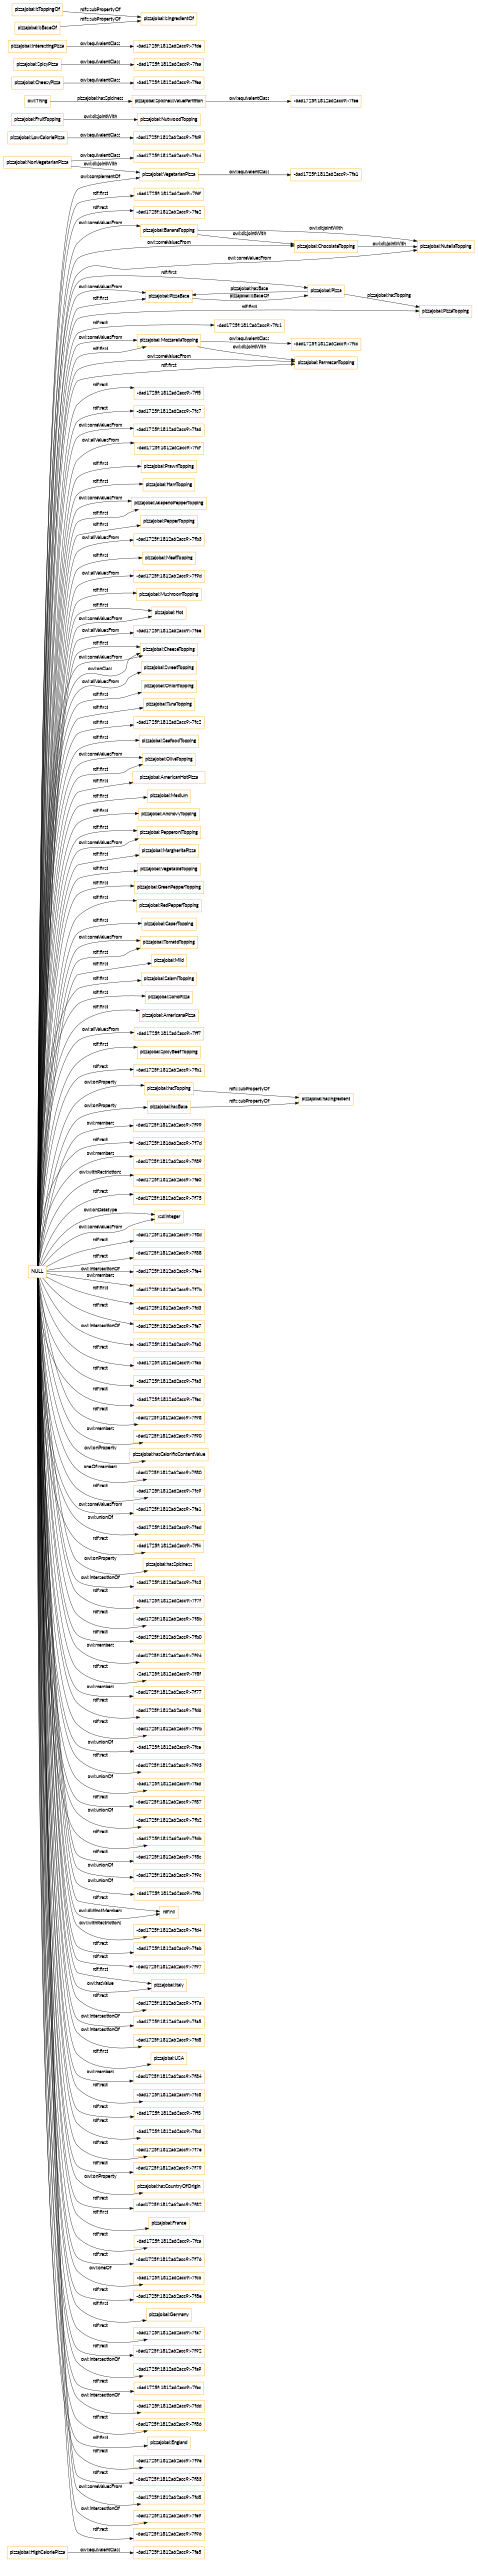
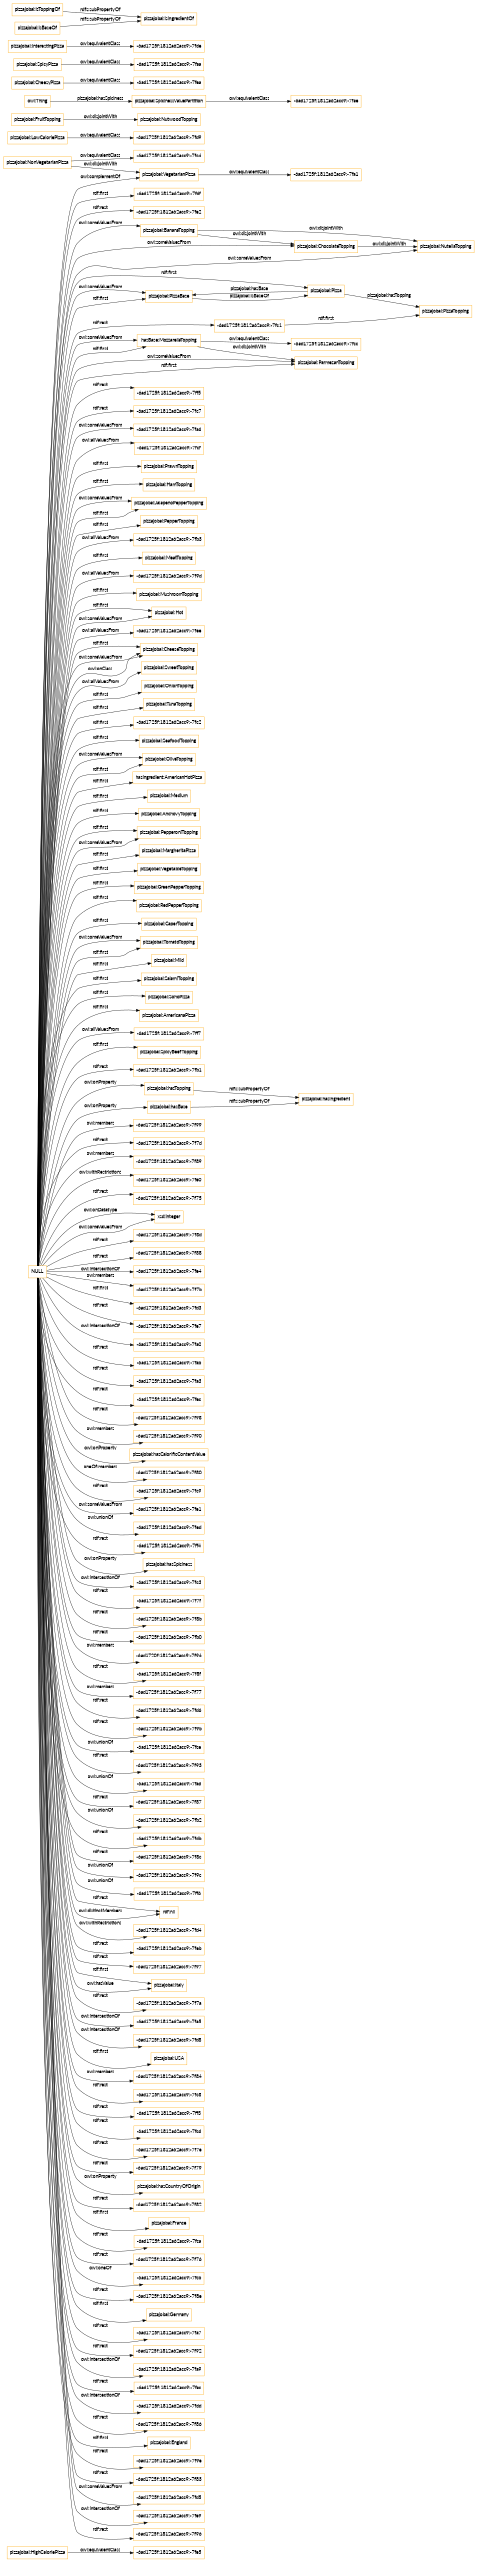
  digraph {
    fontname=Lato
    rankdir=LR
    node [color=orange fontname=Lato shape=rectangle]
    edge [fontname=Lato]
    "pizzajobal:HighCaloriePizza"
    "-6ad1725f:1812a62acc9:-7fe5"
    "pizzajobal:ChocolateTopping"
    "pizzajobal:NutellaTopping"
    "pizzajobal:PizzaBase"
    "pizzajobal:Pizza"
    "pizzajobal:PizzaTopping"
    "pizzajobal:LowCaloriePizza"
    "-6ad1725f:1812a62acc9:-7fd9"
    "pizzajobal:FruitTopping"
    "pizzajobal:NutwoodTopping"
-   "pizzajobal:MozzarellaTopping"
+   "pizzajobal:MozzarellaTopping" [label="hasBase:MozzarellaTopping"]
    "-6ad1725f:1812a62acc9:-7fcc"
    "pizzajobal:ParmezanTopping"
    "pizzajobal:SpicinessValuePartition"
    "-6ad1725f:1812a62acc9:-7fae"
    "pizzajobal:CheesyPizza"
    "-6ad1725f:1812a62acc9:-7fea"
    "pizzajobal:VegetarianPizza"
    "-6ad1725f:1812a62acc9:-7fa1"
    "pizzajobal:BananaTopping"
    "pizzajobal:SpicyPizza"
    "-6ad1725f:1812a62acc9:-7faa"
    "pizzajobal:InterestingPizza"
    "-6ad1725f:1812a62acc9:-7fde"
    "pizzajobal:NonVegetarianPizza"
    "-6ad1725f:1812a62acc9:-7fc4"
    NULL
    "-6ad1725f:1812a62acc9:-7fa6"
    "-6ad1725f:1812a62acc9:-7fcf"
    "pizzajobal:PrawnTopping"
    "pizzajobal:HamTopping"
    "pizzajobal:JalapenoPepperTopping"
    "pizzajobal:PepperTopping"
    "-6ad1725f:1812a62acc9:-7fb3"
    "pizzajobal:MeatTopping"
    "-6ad1725f:1812a62acc9:-7f9d"
    "pizzajobal:MushroomTopping"
    "pizzajobal:Hot"
    "-6ad1725f:1812a62acc9:-7fee"
    "pizzajobal:CheeseTopping"
    "pizzajobal:SweetTopping"
    "pizzajobal:OnionTopping"
    "pizzajobal:TunaTopping"
    "-6ad1725f:1812a62acc9:-7fc2"
    "pizzajobal:SeafoodTopping"
    "pizzajobal:OliveTopping"
-   "pizzajobal:AmericanHotPizza"
+   "pizzajobal:AmericanHotPizza" [label="hasIngredient:AmericanHotPizza"]
    "pizzajobal:Medium"
    "pizzajobal:AnchovyTopping"
    "pizzajobal:PepperoniTopping"
    "pizzajobal:MargheritaPizza"
    "pizzajobal:VegetableTopping"
    "pizzajobal:GreenPepperTopping"
    "pizzajobal:RedPepperTopping"
    "pizzajobal:CaperTopping"
    "pizzajobal:TomatoTopping"
    "pizzajobal:Mild"
    "pizzajobal:SalamiTopping"
    "pizzajobal:SohoPizza"
    "pizzajobal:AmericanaPizza"
    "-6ad1725f:1812a62acc9:-7ff7"
    "pizzajobal:SpicyBeefTopping"
    "-6ad1725f:1812a62acc9:-7fb1"
    "pizzajobal:hasTopping"
    "-6ad1725f:1812a62acc9:-7f99"
    "pizzajobal:hasBase"
-   "-6ad1725f:1812a62acc9:-7f7d" [label="-6ad1725f:1816a62acc9:-7f7d"]
+   "-6ad1725f:1812a62acc9:-7f7d"
    "-6ad1725f:1812a62acc9:-7f89"
    "-6ad1725f:1812a62acc9:-7fe0"
    "-6ad1725f:1812a62acc9:-7f75"
    "xsd:integer"
    "-6ad1725f:1812a62acc9:-7fc1"
    "-6ad1725f:1812a62acc9:-7f8d"
    "-6ad1725f:1812a62acc9:-7f88"
    "-6ad1725f:1812a62acc9:-7fe4"
    "-6ad1725f:1812a62acc9:-7f7b"
    "-6ad1725f:1812a62acc9:-7fd3"
    "-6ad1725f:1812a62acc9:-7fe7"
    "-6ad1725f:1812a62acc9:-7fa0"
    "-6ad1725f:1812a62acc9:-7fab"
    "-6ad1725f:1812a62acc9:-7fa3"
    "-6ad1725f:1812a62acc9:-7fec"
    "-6ad1725f:1812a62acc9:-7f98"
    "-6ad1725f:1812a62acc9:-7f90"
    "pizzajobal:hasCalorificContentValue"
    "-6ad1725f:1812a62acc9:-7f80"
    "-6ad1725f:1812a62acc9:-7fc9"
    "-6ad1725f:1812a62acc9:-7fe1"
    "-6ad1725f:1812a62acc9:-7fed"
    "-6ad1725f:1812a62acc9:-7ff4"
    "pizzajobal:hasSpiciness"
    "-6ad1725f:1812a62acc9:-7fc3"
    "-6ad1725f:1812a62acc9:-7f7f"
    "-6ad1725f:1812a62acc9:-7f8b"
    "-6ad1725f:1812a62acc9:-7fb0"
-   "-6ad1725f:1812a62acc9:-7f94"
-   "-6ad1725f:1812a62acc9:-7f8f" [label="-2ad1725f:1812a62acc9:-7f8f"]
+   "-6ad1725f:1812a62acc9:-7f94" [label="-6ad1720f:1812a62acc9:-7f94"]
+   "-6ad1725f:1812a62acc9:-7f8f"
    "-6ad1725f:1812a62acc9:-7f77"
    "-6ad1725f:1812a62acc9:-7fd6"
    "-6ad1725f:1812a62acc9:-7f9b"
    "-6ad1725f:1812a62acc9:-7fce"
    "-6ad1725f:1812a62acc9:-7f93"
    "-6ad1725f:1812a62acc9:-7fad"
    "-6ad1725f:1812a62acc9:-7f87"
    "-6ad1725f:1812a62acc9:-7fb2"
    "-6ad1725f:1812a62acc9:-7fdb"
    "-6ad1725f:1812a62acc9:-7f8c"
    "-6ad1725f:1812a62acc9:-7f9c"
    "-6ad1725f:1812a62acc9:-7ff6"
    "rdf:nil"
    "-6ad1725f:1812a62acc9:-7fd4"
    "-6ad1725f:1812a62acc9:-7feb"
    "-6ad1725f:1812a62acc9:-7f97"
    "pizzajobal:Italy"
    "-6ad1725f:1812a62acc9:-7f7a"
    "-6ad1725f:1812a62acc9:-7fa5"
    "-6ad1725f:1812a62acc9:-7fd8"
    "pizzajobal:USA"
    "-6ad1725f:1812a62acc9:-7f84"
    "-6ad1725f:1812a62acc9:-7fc8"
    "-6ad1725f:1812a62acc9:-7ff3"
    "-6ad1725f:1812a62acc9:-7fcd"
    "-6ad1725f:1812a62acc9:-7f7e"
    "-6ad1725f:1812a62acc9:-7f79"
    "pizzajobal:hasCountryOfOrigin"
    "-6ad1725f:1812a62acc9:-7f82"
    "pizzajobal:France"
    "-6ad1725f:1812a62acc9:-7fca"
    "-6ad1725f:1812a62acc9:-7f76"
    "-6ad1725f:1812a62acc9:-7fcb"
    "-6ad1725f:1812a62acc9:-7f8e"
    "pizzajobal:Germany"
    "-6ad1725f:1812a62acc9:-7fa7"
    "-6ad1725f:1812a62acc9:-7f92"
    "-6ad1725f:1812a62acc9:-7fa9"
    "-6ad1725f:1812a62acc9:-7fac"
    "-6ad1725f:1812a62acc9:-7fdd"
    "-6ad1725f:1812a62acc9:-7f86"
    "pizzajobal:England"
    "-6ad1725f:1812a62acc9:-7f9e"
    "-6ad1725f:1812a62acc9:-7f83"
    "-6ad1725f:1812a62acc9:-7fd5"
    "-6ad1725f:1812a62acc9:-7fe9"
    "-6ad1725f:1812a62acc9:-7f96"
    "-6ad1725f:1812a62acc9:-7fdf"
    "-6ad1725f:1812a62acc9:-7fe2"
    "-6ad1725f:1812a62acc9:-7ff5"
    "-6ad1725f:1812a62acc9:-7fc7"
    "pizzajobal:hasIngredient"
    "pizzajobal:isToppingOf"
    "pizzajobal:isIngredientOf"
    "pizzajobal:isBaseOf"
    "owl:Thing"
    "pizzajobal:HighCaloriePizza" -> "-6ad1725f:1812a62acc9:-7fe5" [label="owl:equivalentClass"]
    "pizzajobal:ChocolateTopping" -> "pizzajobal:NutellaTopping" [label="owl:disjointWith"]
    "pizzajobal:PizzaBase" -> "pizzajobal:Pizza" [label="pizzajobal:isBaseOf"]
    "pizzajobal:Pizza" -> "pizzajobal:PizzaBase" [label="pizzajobal:hasBase"]
    "pizzajobal:Pizza" -> "pizzajobal:PizzaTopping" [label="pizzajobal:hasTopping"]
    "pizzajobal:LowCaloriePizza" -> "-6ad1725f:1812a62acc9:-7fd9" [label="owl:equivalentClass"]
    "pizzajobal:FruitTopping" -> "pizzajobal:NutwoodTopping" [label="owl:disjointWith"]
    "pizzajobal:MozzarellaTopping" -> "-6ad1725f:1812a62acc9:-7fcc" [label="owl:equivalentClass"]
    "pizzajobal:MozzarellaTopping" -> "pizzajobal:ParmezanTopping" [label="owl:disjointWith"]
    "pizzajobal:SpicinessValuePartition" -> "-6ad1725f:1812a62acc9:-7fae" [label="owl:equivalentClass"]
    "pizzajobal:CheesyPizza" -> "-6ad1725f:1812a62acc9:-7fea" [label="owl:equivalentClass"]
    "pizzajobal:VegetarianPizza" -> "-6ad1725f:1812a62acc9:-7fa1" [label="owl:equivalentClass"]
    "pizzajobal:BananaTopping" -> "pizzajobal:ChocolateTopping" [label="owl:disjointWith"]
    "pizzajobal:BananaTopping" -> "pizzajobal:NutellaTopping" [label="owl:disjointWith"]
    "pizzajobal:SpicyPizza" -> "-6ad1725f:1812a62acc9:-7faa" [label="owl:equivalentClass"]
    "pizzajobal:InterestingPizza" -> "-6ad1725f:1812a62acc9:-7fde" [label="owl:equivalentClass"]
    "pizzajobal:NonVegetarianPizza" -> "pizzajobal:VegetarianPizza" [label="owl:disjointWith"]
    "pizzajobal:NonVegetarianPizza" -> "-6ad1725f:1812a62acc9:-7fc4" [label="owl:equivalentClass"]
    NULL -> "pizzajobal:ChocolateTopping" [label="owl:someValuesFrom"]
    NULL -> "pizzajobal:NutellaTopping" [label="owl:someValuesFrom"]
    NULL -> "pizzajobal:PizzaBase" [label="rdf:first"]
    NULL -> "pizzajobal:PizzaBase" [label="owl:someValuesFrom"]
    NULL -> "pizzajobal:Pizza" [label="rdf:first"]
-   NULL -> "pizzajobal:PizzaTopping" [label="rdf:first"]
+   "-6ad1725f:1812a62acc9:-7fc1" -> "pizzajobal:PizzaTopping" [label="rdf:first"]
    NULL -> "pizzajobal:MozzarellaTopping" [label="owl:someValuesFrom"]
    NULL -> "pizzajobal:MozzarellaTopping" [label="rdf:first"]
    NULL -> "pizzajobal:ParmezanTopping" [label="owl:someValuesFrom"]
    NULL -> "pizzajobal:ParmezanTopping" [label="rdf:first"]
    NULL -> "pizzajobal:VegetarianPizza" [label="owl:complementOf"]
    NULL -> "pizzajobal:BananaTopping" [label="owl:someValuesFrom"]
    NULL -> "-6ad1725f:1812a62acc9:-7fa6" [label="owl:someValuesFrom"]
    NULL -> "-6ad1725f:1812a62acc9:-7fcf" [label="owl:allValuesFrom"]
    NULL -> "pizzajobal:PrawnTopping" [label="rdf:first"]
    NULL -> "pizzajobal:HamTopping" [label="rdf:first"]
    NULL -> "pizzajobal:JalapenoPepperTopping" [label="owl:someValuesFrom"]
    NULL -> "pizzajobal:JalapenoPepperTopping" [label="rdf:first"]
    NULL -> "pizzajobal:PepperTopping" [label="rdf:first"]
    NULL -> "-6ad1725f:1812a62acc9:-7fb3" [label="owl:allValuesFrom"]
    NULL -> "pizzajobal:MeatTopping" [label="rdf:first"]
    NULL -> "-6ad1725f:1812a62acc9:-7f9d" [label="owl:allValuesFrom"]
    NULL -> "pizzajobal:MushroomTopping" [label="rdf:first"]
    NULL -> "pizzajobal:Hot" [label="rdf:first"]
    NULL -> "pizzajobal:Hot" [label="owl:someValuesFrom"]
    NULL -> "-6ad1725f:1812a62acc9:-7fee" [label="owl:allValuesFrom"]
    NULL -> "pizzajobal:CheeseTopping" [label="owl:onClass"]
    NULL -> "pizzajobal:CheeseTopping" [label="rdf:first"]
    NULL -> "pizzajobal:CheeseTopping" [label="owl:someValuesFrom"]
    NULL -> "pizzajobal:SweetTopping" [label="owl:allValuesFrom"]
    NULL -> "pizzajobal:OnionTopping" [label="rdf:first"]
    NULL -> "pizzajobal:TunaTopping" [label="rdf:first"]
    NULL -> "-6ad1725f:1812a62acc9:-7fc2" [label="rdf:first"]
    NULL -> "pizzajobal:SeafoodTopping" [label="rdf:first"]
    NULL -> "pizzajobal:OliveTopping" [label="owl:someValuesFrom"]
    NULL -> "pizzajobal:OliveTopping" [label="rdf:first"]
    NULL -> "pizzajobal:AmericanHotPizza" [label="rdf:first"]
    NULL -> "pizzajobal:Medium" [label="rdf:first"]
    NULL -> "pizzajobal:AnchovyTopping" [label="rdf:first"]
    NULL -> "pizzajobal:PepperoniTopping" [label="rdf:first"]
    NULL -> "pizzajobal:PepperoniTopping" [label="owl:someValuesFrom"]
    NULL -> "pizzajobal:MargheritaPizza" [label="rdf:first"]
    NULL -> "pizzajobal:VegetableTopping" [label="rdf:first"]
    NULL -> "pizzajobal:GreenPepperTopping" [label="rdf:first"]
    NULL -> "pizzajobal:RedPepperTopping" [label="rdf:first"]
    NULL -> "pizzajobal:CaperTopping" [label="rdf:first"]
    NULL -> "pizzajobal:TomatoTopping" [label="owl:someValuesFrom"]
    NULL -> "pizzajobal:TomatoTopping" [label="rdf:first"]
    NULL -> "pizzajobal:Mild" [label="rdf:first"]
    NULL -> "pizzajobal:SalamiTopping" [label="rdf:first"]
    NULL -> "pizzajobal:SohoPizza" [label="rdf:first"]
    NULL -> "pizzajobal:AmericanaPizza" [label="rdf:first"]
    NULL -> "-6ad1725f:1812a62acc9:-7ff7" [label="owl:allValuesFrom"]
    NULL -> "pizzajobal:SpicyBeefTopping" [label="rdf:first"]
    NULL -> "-6ad1725f:1812a62acc9:-7fb1" [label="rdf:rest"]
    NULL -> "pizzajobal:hasTopping" [label="owl:onProperty"]
    NULL -> "-6ad1725f:1812a62acc9:-7f99" [label="owl:members"]
    NULL -> "pizzajobal:hasBase" [label="owl:onProperty"]
    NULL -> "-6ad1725f:1812a62acc9:-7f7d" [label="rdf:rest"]
    NULL -> "-6ad1725f:1812a62acc9:-7f89" [label="owl:members"]
    NULL -> "-6ad1725f:1812a62acc9:-7fe0" [label="owl:withRestrictions"]
    NULL -> "-6ad1725f:1812a62acc9:-7f75" [label="rdf:rest"]
    NULL -> "xsd:integer" [label="owl:onDatatype"]
    NULL -> "xsd:integer" [label="owl:someValuesFrom"]
    NULL -> "-6ad1725f:1812a62acc9:-7fc1" [label="rdf:rest"]
    NULL -> "-6ad1725f:1812a62acc9:-7f8d" [label="rdf:rest"]
    NULL -> "-6ad1725f:1812a62acc9:-7f88" [label="rdf:rest"]
    NULL -> "-6ad1725f:1812a62acc9:-7fe4" [label="owl:intersectionOf"]
    NULL -> "-6ad1725f:1812a62acc9:-7f7b" [label="owl:members"]
    NULL -> "-6ad1725f:1812a62acc9:-7fd3" [label="rdf:first"]
    NULL -> "-6ad1725f:1812a62acc9:-7fe7" [label="rdf:rest"]
    NULL -> "-6ad1725f:1812a62acc9:-7fa0" [label="owl:intersectionOf"]
    NULL -> "-6ad1725f:1812a62acc9:-7fab" [label="rdf:rest"]
    NULL -> "-6ad1725f:1812a62acc9:-7fa3" [label="rdf:rest"]
    NULL -> "-6ad1725f:1812a62acc9:-7fec" [label="rdf:rest"]
    NULL -> "-6ad1725f:1812a62acc9:-7f98" [label="rdf:rest"]
    NULL -> "-6ad1725f:1812a62acc9:-7f90" [label="owl:members"]
    NULL -> "pizzajobal:hasCalorificContentValue" [label="owl:onProperty"]
    NULL -> "-6ad1725f:1812a62acc9:-7f80" [label="oneOf:members"]
    NULL -> "-6ad1725f:1812a62acc9:-7fc9" [label="rdf:rest"]
    NULL -> "-6ad1725f:1812a62acc9:-7fe1" [label="owl:someValuesFrom"]
    NULL -> "-6ad1725f:1812a62acc9:-7fed" [label="owl:unionOf"]
    NULL -> "-6ad1725f:1812a62acc9:-7ff4" [label="rdf:rest"]
    NULL -> "pizzajobal:hasSpiciness" [label="owl:onProperty"]
    NULL -> "-6ad1725f:1812a62acc9:-7fc3" [label="owl:intersectionOf"]
    NULL -> "-6ad1725f:1812a62acc9:-7f7f" [label="rdf:rest"]
    NULL -> "-6ad1725f:1812a62acc9:-7f8b" [label="rdf:rest"]
    NULL -> "-6ad1725f:1812a62acc9:-7fb0" [label="rdf:rest"]
    NULL -> "-6ad1725f:1812a62acc9:-7f94" [label="owl:members"]
    NULL -> "-6ad1725f:1812a62acc9:-7f8f" [label="rdf:rest"]
    NULL -> "-6ad1725f:1812a62acc9:-7f77" [label="owl:members"]
    NULL -> "-6ad1725f:1812a62acc9:-7fd6" [label="rdf:rest"]
    NULL -> "-6ad1725f:1812a62acc9:-7f9b" [label="rdf:rest"]
    NULL -> "-6ad1725f:1812a62acc9:-7fce" [label="owl:unionOf"]
    NULL -> "-6ad1725f:1812a62acc9:-7f93" [label="rdf:rest"]
    NULL -> "-6ad1725f:1812a62acc9:-7fad" [label="owl:unionOf"]
    NULL -> "-6ad1725f:1812a62acc9:-7f87" [label="rdf:rest"]
    NULL -> "-6ad1725f:1812a62acc9:-7fb2" [label="owl:unionOf"]
    NULL -> "-6ad1725f:1812a62acc9:-7fdb" [label="rdf:rest"]
    NULL -> "-6ad1725f:1812a62acc9:-7f8c" [label="rdf:rest"]
    NULL -> "-6ad1725f:1812a62acc9:-7f9c" [label="owl:unionOf"]
    NULL -> "-6ad1725f:1812a62acc9:-7ff6" [label="owl:unionOf"]
    NULL -> "rdf:nil" [label="rdf:rest"]
    NULL -> "rdf:nil" [label="owl:distinctMembers"]
    NULL -> "-6ad1725f:1812a62acc9:-7fd4" [label="owl:withRestrictions"]
    NULL -> "-6ad1725f:1812a62acc9:-7feb" [label="rdf:rest"]
    NULL -> "-6ad1725f:1812a62acc9:-7f97" [label="rdf:rest"]
    NULL -> "pizzajobal:Italy" [label="rdf:first"]
    NULL -> "pizzajobal:Italy" [label="owl:hasValue"]
    NULL -> "-6ad1725f:1812a62acc9:-7f7a" [label="rdf:rest"]
    NULL -> "-6ad1725f:1812a62acc9:-7fa5" [label="owl:intersectionOf"]
    NULL -> "-6ad1725f:1812a62acc9:-7fd8" [label="owl:intersectionOf"]
    NULL -> "pizzajobal:USA" [label="rdf:first"]
    NULL -> "-6ad1725f:1812a62acc9:-7f84" [label="owl:members"]
    NULL -> "-6ad1725f:1812a62acc9:-7fc8" [label="rdf:rest"]
    NULL -> "-6ad1725f:1812a62acc9:-7ff3" [label="rdf:rest"]
    NULL -> "-6ad1725f:1812a62acc9:-7fcd" [label="rdf:rest"]
    NULL -> "-6ad1725f:1812a62acc9:-7f7e" [label="rdf:rest"]
    NULL -> "-6ad1725f:1812a62acc9:-7f79" [label="rdf:rest"]
    NULL -> "pizzajobal:hasCountryOfOrigin" [label="owl:onProperty"]
    NULL -> "-6ad1725f:1812a62acc9:-7f82" [label="rdf:rest"]
    NULL -> "pizzajobal:France" [label="rdf:first"]
    NULL -> "-6ad1725f:1812a62acc9:-7fca" [label="rdf:rest"]
    NULL -> "-6ad1725f:1812a62acc9:-7f76" [label="rdf:rest"]
    NULL -> "-6ad1725f:1812a62acc9:-7fcb" [label="owl:oneOf"]
    NULL -> "-6ad1725f:1812a62acc9:-7f8e" [label="rdf:rest"]
    NULL -> "pizzajobal:Germany" [label="rdf:first"]
    NULL -> "-6ad1725f:1812a62acc9:-7fa7" [label="rdf:rest"]
    NULL -> "-6ad1725f:1812a62acc9:-7f92" [label="rdf:rest"]
    NULL -> "-6ad1725f:1812a62acc9:-7fa9" [label="owl:intersectionOf"]
    NULL -> "-6ad1725f:1812a62acc9:-7fac" [label="rdf:rest"]
    NULL -> "-6ad1725f:1812a62acc9:-7fdd" [label="owl:intersectionOf"]
    NULL -> "-6ad1725f:1812a62acc9:-7f86" [label="rdf:rest"]
    NULL -> "pizzajobal:England" [label="rdf:first"]
    NULL -> "-6ad1725f:1812a62acc9:-7f9e" [label="rdf:rest"]
    NULL -> "-6ad1725f:1812a62acc9:-7f83" [label="rdf:rest"]
    NULL -> "-6ad1725f:1812a62acc9:-7fd5" [label="owl:someValuesFrom"]
    NULL -> "-6ad1725f:1812a62acc9:-7fe9" [label="owl:intersectionOf"]
    NULL -> "-6ad1725f:1812a62acc9:-7f96" [label="rdf:rest"]
    NULL -> "-6ad1725f:1812a62acc9:-7fdf" [label="rdf:first"]
    NULL -> "-6ad1725f:1812a62acc9:-7fe2" [label="rdf:rest"]
    NULL -> "-6ad1725f:1812a62acc9:-7ff5" [label="rdf:rest"]
    NULL -> "-6ad1725f:1812a62acc9:-7fc7" [label="rdf:rest"]
    "pizzajobal:hasTopping" -> "pizzajobal:hasIngredient" [label="rdfs:subPropertyOf"]
    "pizzajobal:hasBase" -> "pizzajobal:hasIngredient" [label="rdfs:subPropertyOf"]
    "pizzajobal:isToppingOf" -> "pizzajobal:isIngredientOf" [label="rdfs:subPropertyOf"]
    "pizzajobal:isBaseOf" -> "pizzajobal:isIngredientOf" [label="rdfs:subPropertyOf"]
    "owl:Thing" -> "pizzajobal:SpicinessValuePartition" [label="pizzajobal:hasSpiciness"]
  }
